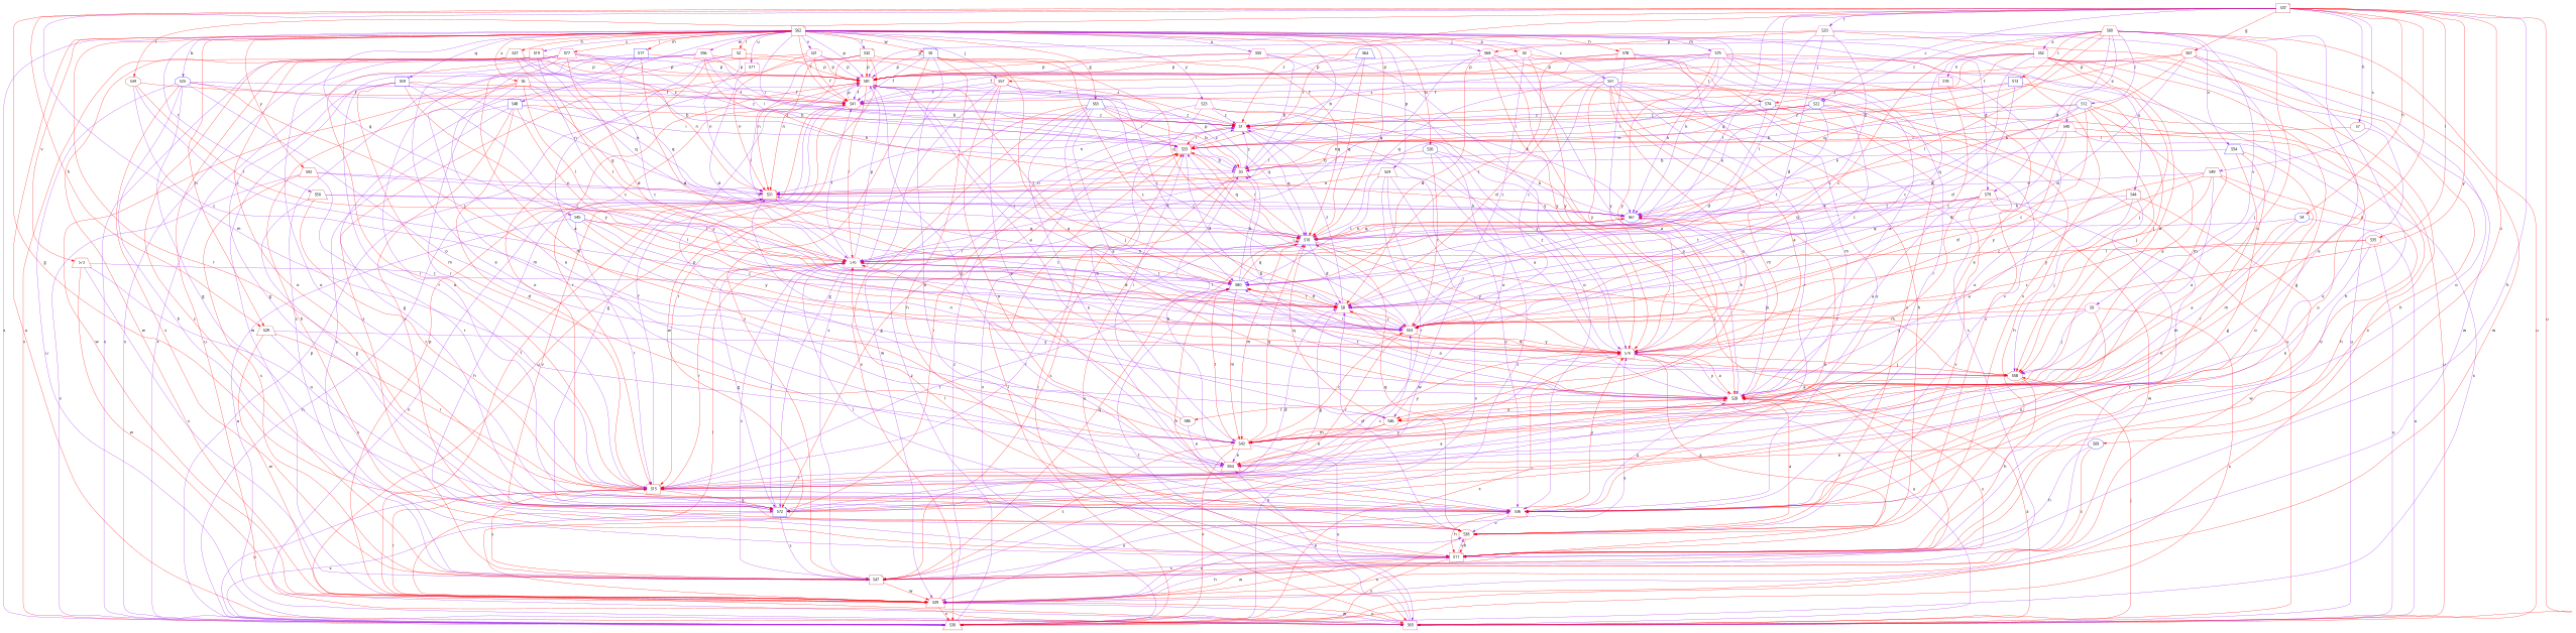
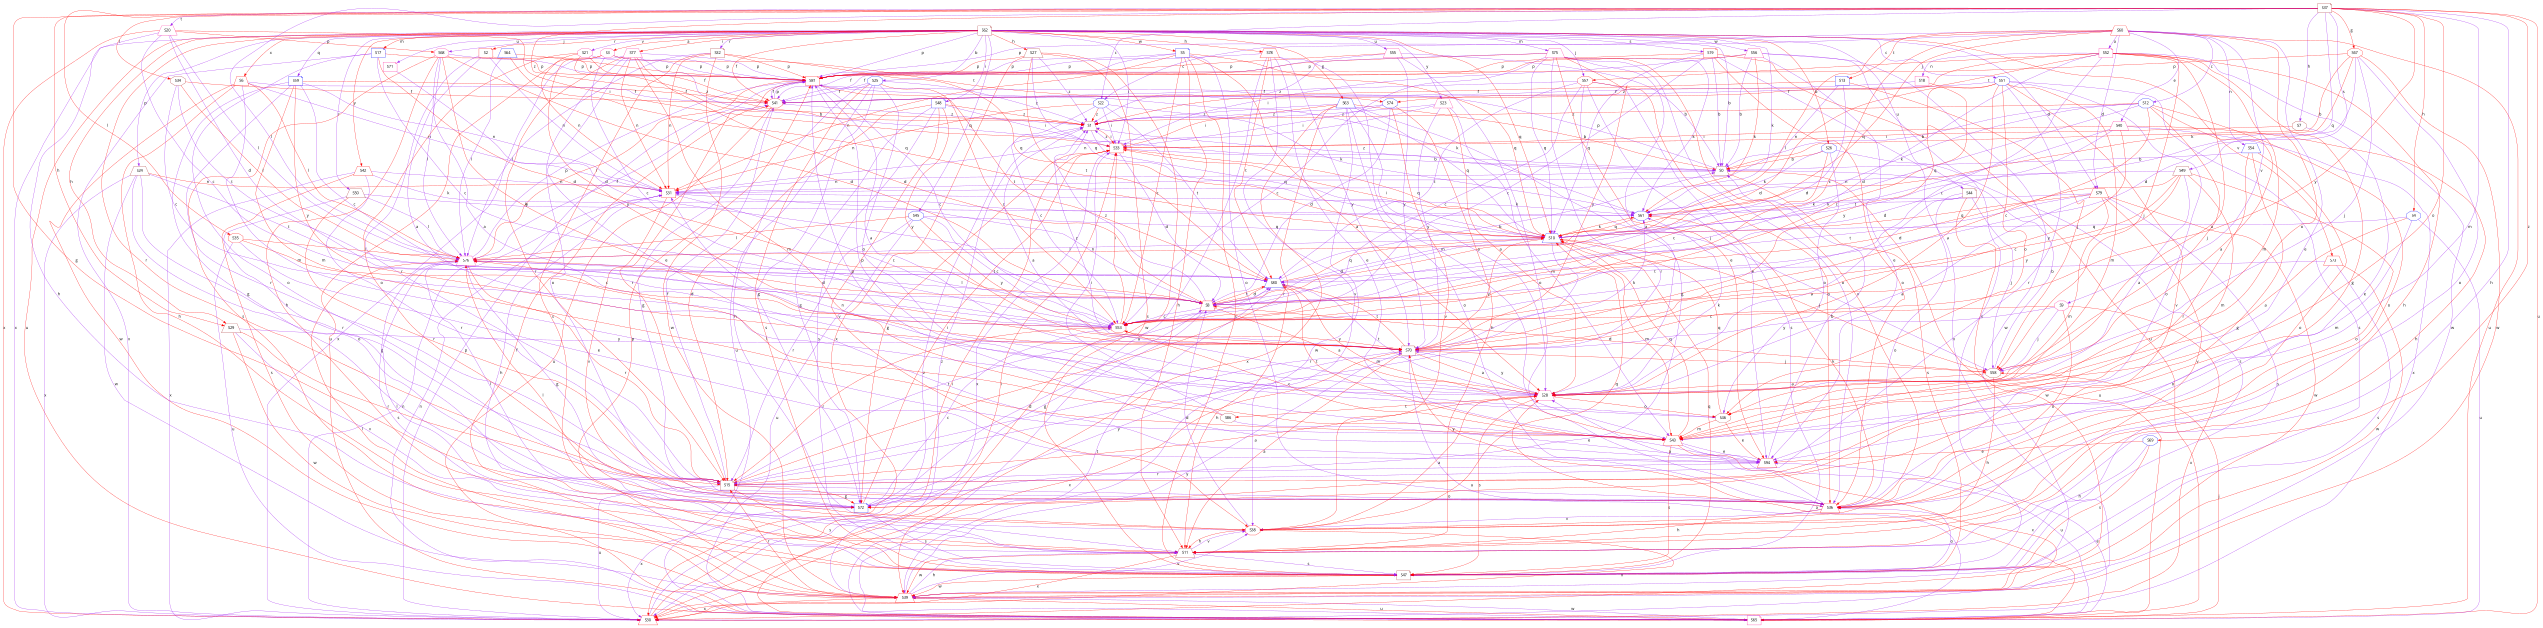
  strict digraph {
    fontname="Open Sans"
    node [color=red fontname="Open Sans" shape=trapezium]
    edge [color=purple fontname="Open Sans"]
    S62 [color=brown shape=note]
    S3 [color=deeppink shape=octagon]
    S26 [color=blue shape=octagon]
    S25 [color=blue shape=octagon]
    S0 [color=brown]
    S51 [color=blue shape=octagon]
    S79
    S41 [shape=octagon]
    S63 [color=blue]
    S78
    S27 [color=brown]
    S29 [color=brown]
    S77 [color=deeppink]
    S48 [color=blue shape=note]
    S33 [shape=note]
    S68 [color=deeppink shape=octagon]
    S57 [shape=octagon]
    S61 [color=blue shape=octagon]
    S17 [color=blue shape=note]
    S75 [color=deeppink]
    S24 [color=brown]
    S81 [shape=note]
    S45 [color=blue shape=octagon]
    S59 [color=blue shape=note]
    S10 [color=blue]
    S50 [color=brown]
    S32 [color=brown shape=note]
    S2 [shape=note]
    S15 [color=brown shape=note]
    S19 [shape=note]
    S44 [color=brown shape=note]
    S71 [color=deeppink shape=note]
    S55 [color=deeppink]
    S65 [color=deeppink shape=note]
    S21 [color=deeppink shape=octagon]
    S73
    S5 [color=blue shape=note]
    S56 [color=deeppink]
    S6
    S30
    S42
    S23 [color=deeppink]
    S70 [color=brown shape=note]
    S53 [shape=octagon]
    S74 [color=blue shape=octagon]
    S46 [color=brown shape=octagon]
    S47 [color=brown shape=note]
    S72 [color=blue shape=note]
-   S11 [color=brown shape=note]
+   S11 [color=brown]
    S1 [color=brown]
    S31 [shape=note]
    S43
    S28 [color=deeppink]
    S8
    S36
    S38 [shape=octagon]
    S39
    S80 [color=blue]
    S58 [color=brown shape=octagon]
    n60 [label=S94]
    S76 [color=deeppink]
    S64 [color=blue]
    S37 [color=brown shape=note]
    S22 [color=blue shape=octagon]
    S67 [shape=octagon]
    S4 [color=blue shape=octagon]
    S7 [color=brown shape=octagon]
    S34 [color=brown shape=octagon]
    S35 [shape=octagon]
    S49 [color=brown]
    S20 [color=deeppink]
    S69 [color=blue shape=octagon]
    S60
    S52 [color=deeppink shape=note]
    S12 [color=blue shape=octagon]
    S40 [color=deeppink]
    S54 [color=blue]
    S13 [color=blue shape=note]
    S9 [color=deeppink shape=octagon]
    S18 [color=deeppink shape=note]
    n81 [color=brown label=S86 shape=octagon]
    S62 -> S3 [color=red label=a]
    S62 -> S26 [color=red label=b]
    S62 -> S25 [label=b]
    S62 -> S0 [label=b]
    S62 -> S51 [label=c]
    S62 -> S79 [label=d]
    S62 -> S41 [color=red label=f]
    S62 -> S63 [color=red label=g]
    S62 -> S78 [color=red label=h]
    S62 -> S27 [color=red label=h]
    S62 -> S29 [color=red label=h]
    S62 -> S77 [color=red label=i]
    S62 -> S48 [label=i]
    S62 -> S33 [label=i]
    S62 -> S68 [label=j]
    S62 -> S57 [label=j]
    S62 -> S61 [label=k]
    S62 -> S17 [color=red label=m]
    S62 -> S75 [label=m]
    S62 -> S24 [label=p]
    S62 -> S81 [label=p]
    S62 -> S45 [label=q]
    S62 -> S59 [label=q]
    S62 -> S10 [color=red label=q]
    S62 -> S50 [label=r]
    S62 -> S32 [label=r]
    S62 -> S2 [color=red label=r]
    S62 -> S15 [color=red label=r]
    S62 -> S19 [label=s]
    S62 -> S44 [label=u]
    S62 -> S71 [label=u]
    S62 -> S55 [label=u]
    S62 -> S65 [color=red label=u]
    S62 -> S21 [label=v]
    S62 -> S73 [color=red label=v]
    S62 -> S5 [color=red label=w]
    S62 -> S56 [label=w]
    S62 -> S6 [color=red label=x]
    S62 -> S30 [label=x]
    S62 -> S42 [color=red label=y]
    S62 -> S23 [label=y]
    S3 -> S81 [label=p]
    S3 -> S65 [color=red label=u]
    S3 -> S70 [color=red label=y]
    S3 -> S53 [label=c]
    S3 -> S74 [color=red label=t]
    S26 -> S0 [color=red label=b]
    S26 -> S61 [label=k]
    S26 -> S53 [color=red label=c]
    S26 -> S46 [label=o]
    S26 -> S47 [label=s]
    S25 -> S41 [label=f]
    S25 -> S65 [label=u]
    S25 -> S53 [color=red label=c]
    S25 -> S46 [label=o]
    S25 -> S47 [color=red label=s]
    S25 -> S72 [label=g]
    S25 -> S11 [label=h]
    S25 -> S1 [label=z]
    S0 -> S81 [label=p]
    S0 -> S65 [color=red label=u]
    S0 -> S47 [color=red label=s]
    S0 -> S1 [label=z]
    S0 -> S31 [label=n]
    S51 -> S41 [label=f]
    S51 -> S15 [label=r]
    S51 -> S70 [color=red label=y]
    S51 -> S46 [color=red label=o]
    S51 -> S47 [label=s]
    S51 -> S43 [color=red label=m]
    S51 -> S28 [color=red label=a]
    S51 -> S8 [color=red label=d]
    S51 -> S36 [label=o]
    S51 -> S38 [color=red label=v]
    S79 -> S61 [label=k]
    S79 -> S10 [color=red label=q]
    S79 -> S47 [label=s]
    S79 -> S43 [color=red label=m]
    S79 -> S28 [label=a]
    S79 -> S38 [color=red label=v]
    S79 -> S39 [color=red label=w]
    S79 -> S80 [label=t]
    S41 -> S81 [label=p]
    S41 -> S65 [color=red label=u]
    S41 -> S72 [label=g]
    S41 -> S1 [label=z]
    S63 -> S0 [color=red label=b]
    S63 -> S33 [color=red label=i]
    S63 -> S10 [label=q]
    S63 -> S15 [color=red label=r]
    S63 -> S30 [color=red label=x]
    S63 -> S1 [label=z]
    S63 -> S28 [label=a]
    S63 -> S36 [label=o]
    S63 -> S39 [label=w]
    S63 -> S58 [label=j]
    S78 -> S81 [label=p]
    S78 -> S65 [label=u]
    S78 -> S70 [label=y]
    S78 -> S43 [label=m]
    S78 -> S38 [label=v]
    S78 -> S80 [color=red label=t]
+   S78 -> n60 [label=e]
    S27 -> S81 [color=red label=p]
    S27 -> S10 [label=q]
    S27 -> S30 [color=red label=x]
    S27 -> S47 [color=red label=s]
    S27 -> S1 [label=z]
    S27 -> S39 [color=red label=w]
    S27 -> S80 [color=red label=t]
    S29 -> S15 [color=red label=r]
    S29 -> S70 [label=y]
    S29 -> S38 [label=v]
    S29 -> S39 [color=red label=w]
    S77 -> S0 [label=b]
    S77 -> S81 [label=p]
    S77 -> S15 [color=red label=r]
    S77 -> S30 [label=x]
    S77 -> S31 [color=red label=n]
    S77 -> S43 [color=red label=m]
    S77 -> S8 [color=red label=d]
    S77 -> S36 [label=o]
    S77 -> n60 [label=e]
    S48 -> S33 [label=i]
    S48 -> S15 [color=red label=d]
    S48 -> S70 [color=red label=y]
    S48 -> S47 [label=s]
    S48 -> S72 [label=g]
    S48 -> S1 [color=red label=z]
    S48 -> S38 [color=red label=v]
    S33 -> S0 [label=b]
    S33 -> S10 [color=red label=q]
    S33 -> S30 [label=x]
    S33 -> S72 [color=red label=g]
    S33 -> S1 [label=z]
    S33 -> S8 [label=d]
    S68 -> S81 [label=p]
    S68 -> S70 [color=red label=y]
    S68 -> S47 [color=red label=s]
    S68 -> S11 [color=red label=h]
    S68 -> S28 [label=a]
    S68 -> S8 [color=red label=d]
    S68 -> S76 [label=l]
    S57 -> S41 [label=f]
    S57 -> S53 [label=c]
    S57 -> S47 [label=s]
    S57 -> S72 [label=g]
    S57 -> S36 [color=red label=o]
    S57 -> S80 [label=t]
    S57 -> n60 [label=e]
    S61 -> S10 [color=red label=q]
    S17 -> S81 [color=red label=p]
    S17 -> S30 [label=x]
    S17 -> S53 [label=c]
    S17 -> S8 [color=red label=d]
    S17 -> S36 [label=o]
    S75 -> S61 [label=k]
    S75 -> S81 [color=red label=p]
    S75 -> S10 [label=q]
    S75 -> S15 [label=r]
    S75 -> S70 [color=red label=y]
    S75 -> S53 [label=c]
    S75 -> S1 [label=z]
    S75 -> S28 [label=a]
    S75 -> S36 [label=o]
    S75 -> S38 [color=red label=v]
    S75 -> n60 [color=red label=e]
    S24 -> S15 [label=r]
    S24 -> S30 [label=x]
    S24 -> S31 [color=red label=n]
    S24 -> S36 [label=o]
    S24 -> S39 [label=w]
    S24 -> S80 [label=t]
    S81 -> S41 [label=f]
    S81 -> S61 [label=k]
    S81 -> S15 [color=red label=r]
    S81 -> S53 [label=c]
    S81 -> S28 [label=a]
    S81 -> S80 [color=red label=t]
    S81 -> S76 [color=red label=l]
    S45 -> S10 [label=q]
    S45 -> S15 [label=r]
    S45 -> S65 [label=u]
    S45 -> S70 [color=red label=y]
    S45 -> S53 [label=c]
    S45 -> S76 [color=red label=l]
    S59 -> S41 [color=red label=f]
    S59 -> S15 [label=r]
    S59 -> S70 [color=red label=y]
    S59 -> S53 [label=c]
    S59 -> S72 [label=g]
    S59 -> S31 [label=n]
    S59 -> S43 [color=red label=m]
    S10 -> S33 [color=red label=i]
    S10 -> S61 [color=red label=k]
    S10 -> S15 [label=r]
    S10 -> S70 [color=red label=y]
    S10 -> S43 [color=red label=m]
    S10 -> S8 [label=d]
    S10 -> S58 [color=red label=j]
    S10 -> S76 [label=l]
    S50 -> S61 [label=k]
    S50 -> S15 [color=red label=r]
    S50 -> S72 [label=g]
    S50 -> S76 [label=l]
    S32 -> S81 [color=red label=p]
    S32 -> S10 [color=red label=q]
    S32 -> S47 [color=red label=s]
    S32 -> S31 [color=red label=n]
    S32 -> S39 [color=red label=w]
    S32 -> S76 [label=l]
    S2 -> S81 [color=red label=p]
    S2 -> S15 [label=r]
    S2 -> S31 [label=n]
    S2 -> S28 [label=a]
    S15 -> S41 [label=f]
    S15 -> S30 [label=u]
    S15 -> S47 [color=red label=s]
    S15 -> S72 [color=red label=g]
    S15 -> S28 [color=red label=a]
    S15 -> S36 [label=o]
    S15 -> S80 [label=t]
    S19 -> S0 [label=b]
    S19 -> S81 [color=red label=p]
    S19 -> S10 [label=q]
    S19 -> S65 [color=red label=u]
    S19 -> S30 [label=x]
    S19 -> S53 [label=c]
    S19 -> S36 [color=red label=o]
    S44 -> S61 [label=k]
    S44 -> S28 [label=a]
    S44 -> S36 [label=o]
    S44 -> S39 [color=red label=w]
    S44 -> S58 [label=j]
    S71 -> S8 [label=d]
    S55 -> S0 [label=b]
    S55 -> S41 [label=f]
    S55 -> S81 [color=red label=p]
    S55 -> S70 [label=y]
    S55 -> S36 [label=o]
    S65 -> S33 [color=red label=i]
    S65 -> S31 [label=n]
    S65 -> S28 [color=red label=a]
    S65 -> S39 [label=w]
    S65 -> S80 [label=t]
    S65 -> S58 [color=red label=j]
    S65 -> n60 [label=e]
    S21 -> S41 [color=red label=f]
    S21 -> S81 [label=p]
    S21 -> S1 [color=red label=z]
    S21 -> S31 [color=red label=n]
    S21 -> S36 [color=red label=o]
    S73 -> S47 [label=s]
    S73 -> S36 [label=o]
    S73 -> S39 [color=red label=w]
    S73 -> S80 [label=t]
    S5 -> S41 [label=f]
    S5 -> S81 [label=p]
    S5 -> S10 [color=red label=q]
    S5 -> S53 [color=red label=c]
    S5 -> S47 [color=red label=s]
    S5 -> S11 [color=red label=h]
    S5 -> S31 [color=red label=n]
    S5 -> S28 [color=red label=a]
    S5 -> S36 [label=o]
    S56 -> S0 [label=b]
    S56 -> S33 [label=i]
    S56 -> S61 [color=red label=k]
    S56 -> S81 [color=red label=p]
    S56 -> S47 [label=s]
    S56 -> S39 [label=w]
    S56 -> n60 [label=e]
    S6 -> S41 [label=f]
-   S6 -> S10 [color=red label=q]
    S6 -> S11 [color=red label=h]
    S6 -> S31 [label=n]
    S6 -> S43 [label=m]
    S6 -> S39 [color=red label=w]
    S6 -> S76 [color=red label=l]
    S30 -> S33 [color=red label=i]
    S30 -> S81 [label=p]
    S30 -> S1 [label=z]
    S30 -> S31 [label=n]
    S42 -> S61 [label=k]
    S42 -> S15 [label=r]
    S42 -> S30 [label=x]
    S42 -> S47 [color=red label=s]
    S42 -> S31 [label=n]
    S23 -> S70 [label=y]
    S23 -> S1 [label=z]
    S23 -> S31 [label=n]
    S23 -> S43 [label=m]
    S23 -> S28 [color=red label=a]
    S70 -> S61 [label=k]
    S70 -> S65 [label=u]
    S70 -> S30 [color=red label=x]
    S70 -> S11 [color=red label=a]
    S70 -> S1 [label=z]
    S70 -> S28 [color=red label=a]
    S70 -> S80 [color=red label=t]
    S70 -> S58 [color=red label=j]
-   S53 -> S33 [label=i]
+   S53 -> S33 [color=red label=i]
    S53 -> S15 [color=red label=r]
    S53 -> S70 [color=red label=y]
    S74 -> S33 [label=i]
    S74 -> S11 [color=red label=h]
    S74 -> S1 [label=z]
    S74 -> S8 [label=d]
    S74 -> S38 [color=red label=v]
    S46 -> S10 [color=red label=q]
    S46 -> S31 [label=n]
    S46 -> S43 [color=red label=m]
    S46 -> n60 [color=red label=e]
    S47 -> S10 [color=red label=q]
    S47 -> S36 [label=o]
    S47 -> S39 [color=red label=w]
    S72 -> S33 [color=red label=i]
    S72 -> S30 [label=x]
    S72 -> S70 [label=y]
    S72 -> S53 [label=c]
    S72 -> S47 [label=s]
    S72 -> S8 [label=d]
    S72 -> S76 [label=l]
    S11 -> S30 [color=red label=x]
    S11 -> S47 [label=s]
    S11 -> S38 [label=v]
    S11 -> S39 [color=red label=w]
    S11 -> S76 [label=l]
    S1 -> S33 [color=red label=i]
    S1 -> S10 [label=q]
    S1 -> S28 [label=a]
    S31 -> S61 [label=k]
    S31 -> S53 [label=c]
    S31 -> S11 [label=h]
    S31 -> S38 [color=red label=v]
    S43 -> S81 [label=p]
    S43 -> S10 [color=red label=q]
    S43 -> S65 [label=u]
    S43 -> S30 [color=red label=x]
-   S43 -> S70 [color=red label=y]
    S43 -> S53 [color=red label=c]
    S43 -> S47 [color=red label=s]
    S43 -> S80 [color=red label=t]
    S43 -> n60 [label=e]
    S28 -> S61 [label=k]
    S28 -> S70 [label=y]
    S28 -> S46 [color=red label=o]
    S28 -> S47 [color=red label=s]
    S28 -> S80 [label=t]
    S28 -> n81 [color=red label=t]
    S8 -> S53 [label=c]
    S8 -> S72 [label=g]
    S8 -> S1 [label=z]
    S8 -> S31 [label=n]
    S8 -> S28 [color=red label=a]
    S8 -> S80 [color=red label=t]
    S8 -> S76 [label=l]
    S36 -> S61 [color=red label=k]
    S36 -> S70 [color=red label=y]
    S36 -> S11 [color=red label=h]
    S36 -> S28 [label=a]
    S36 -> S38 [label=v]
    S38 -> S10 [color=red label=q]
    S38 -> S30 [color=red label=x]
    S38 -> S11 [color=red label=h]
    S38 -> S28 [color=red label=a]
    S38 -> S8 [label=d]
    S38 -> S76 [color=red label=l]
    S39 -> S41 [color=red label=f]
    S39 -> S81 [color=red label=p]
    S39 -> S15 [color=red label=r]
    S39 -> S65 [color=red label=u]
    S39 -> S30 [color=red label=x]
    S39 -> S70 [label=y]
    S39 -> S11 [label=h]
    S39 -> S1 [label=z]
    S39 -> S38 [label=v]
    S39 -> S76 [color=red label=l]
    S80 -> S0 [label=b]
    S80 -> S10 [color=red label=q]
    S80 -> S11 [color=red label=h]
    S80 -> S43 [color=red label=m]
    S80 -> S8 [color=red label=d]
    S58 -> S0 [label=b]
    S58 -> S11 [color=red label=h]
    S58 -> S28 [color=red label=a]
    S58 -> S8 [color=red label=d]
    n60 -> S0 [label=b]
    n60 -> S81 [label=p]
    n60 -> S15 [label=r]
    S76 -> S41 [label=f]
    S76 -> S81 [label=p]
    S76 -> S15 [color=red label=r]
    S76 -> S47 [label=s]
    S76 -> S72 [label=g]
    S76 -> S8 [color=red label=d]
    S76 -> S80 [label=t]
    S64 -> S81 [color=red label=p]
    S64 -> S10 [color=red label=q]
    S64 -> S76 [label=l]
    S37 -> S29 [color=red label=h]
    S37 -> S10 [label=q]
    S37 -> S65 [color=red label=u]
    S37 -> S70 [color=red label=y]
    S37 -> S46 [color=red label=o]
    S37 -> S72 [color=red label=g]
    S37 -> S11 [label=h]
    S37 -> S1 [color=red label=z]
    S37 -> S43 [label=m]
    S37 -> S76 [label=l]
    S37 -> S22 [label=c]
    S37 -> S67 [color=red label=g]
    S37 -> S4 [color=red label=h]
    S37 -> S7 [label=h]
    S37 -> S34 [color=red label=l]
    S37 -> S35 [color=red label=l]
    S37 -> S49 [label=s]
    S37 -> S20 [label=t]
    S37 -> S69 [color=red label=z]
    S22 -> S33 [label=i]
    S22 -> S61 [label=k]
-   S22 -> S65 [color=red label=u]
    S22 -> S53 [label=c]
    S22 -> S1 [color=red label=z]
    S22 -> S31 [color=red label=n]
    S22 -> S80 [label=t]
    S67 -> S0 [color=red label=b]
    S67 -> S61 [color=red label=k]
    S67 -> S81 [color=red label=p]
    S67 -> S8 [label=d]
    S67 -> S36 [label=o]
    S67 -> S39 [color=red label=w]
    S67 -> S58 [label=j]
    S4 -> S10 [label=q]
    S4 -> S65 [label=u]
    S4 -> S43 [label=m]
    S4 -> S28 [color=red label=a]
    S7 -> S33 [color=red label=i]
    S7 -> n60 [label=e]
    S34 -> S41 [color=red label=f]
    S34 -> S53 [label=c]
    S34 -> S80 [label=t]
    S34 -> S76 [color=red label=l]
    S35 -> S65 [label=u]
    S35 -> S53 [color=red label=c]
    S35 -> n60 [label=e]
    S35 -> S76 [color=red label=l]
    S49 -> S70 [color=red label=y]
    S49 -> S53 [color=red label=c]
    S49 -> S31 [label=n]
    S49 -> S43 [color=red label=m]
    S49 -> S28 [label=a]
    S49 -> S8 [color=red label=d]
    S49 -> S36 [color=red label=o]
    S20 -> S33 [color=red label=i]
    S20 -> S68 [color=red label=p]
    S20 -> S30 [color=red label=x]
    S20 -> S53 [label=c]
    S20 -> S11 [label=h]
    S20 -> S8 [label=d]
    S20 -> S76 [label=l]
    S69 -> S47 [color=red label=s]
    S69 -> S11 [label=h]
    S69 -> n60 [color=red label=e]
    S60 -> S79 [label=d]
    S60 -> S81 [label=p]
    S60 -> S10 [color=red label=q]
    S60 -> S65 [color=red label=u]
    S60 -> S53 [color=red label=c]
    S60 -> S46 [color=red label=o]
    S60 -> n60 [label=e]
    S60 -> S76 [color=red label=l]
    S60 -> S22 [label=c]
    S60 -> S52 [label=a]
    S60 -> S12 [label=c]
    S60 -> S40 [label=e]
    S60 -> S54 [label=n]
    S60 -> S13 [color=red label=t]
    S60 -> S9 [label=v]
    S52 -> S57 [color=red label=j]
    S52 -> S53 [label=c]
    S52 -> S74 [color=red label=t]
    S52 -> S72 [color=red label=g]
    S52 -> S11 [color=red label=h]
    S52 -> S1 [color=red label=z]
    S52 -> S43 [color=red label=m]
    S52 -> S28 [color=red label=a]
    S52 -> S8 [label=d]
    S52 -> S39 [label=w]
    S52 -> S58 [color=red label=j]
    S52 -> S18 [label=n]
    S12 -> S0 [label=b]
    S12 -> S61 [label=k]
    S12 -> S10 [label=q]
    S12 -> S53 [color=red label=c]
    S12 -> S1 [color=red label=z]
    S12 -> S28 [color=red label=a]
    S12 -> S36 [color=red label=o]
    S12 -> S58 [color=red label=j]
    S40 -> S33 [color=red label=i]
    S40 -> S30 [label=x]
    S40 -> S70 [color=red label=y]
    S40 -> S11 [color=red label=h]
    S40 -> S8 [label=d]
    S40 -> S80 [label=t]
    S54 -> S0 [label=b]
    S54 -> S15 [color=red label=r]
    S54 -> S72 [color=red label=g]
    S54 -> S36 [color=red label=o]
    S13 -> S41 [color=red label=f]
    S13 -> S31 [label=n]
    S13 -> S8 [label=d]
    S13 -> S58 [color=red label=j]
    S9 -> S30 [color=red label=x]
    S9 -> S70 [label=y]
    S9 -> S53 [color=red label=c]
    S9 -> S36 [color=red label=o]
    S9 -> S58 [label=j]
    S18 -> S41 [label=f]
    S18 -> S53 [color=red label=c]
    n81 -> S33 [label=i]
    n81 -> n60 [label=e]
    n81 -> S76 [color=red label=l]
  }
